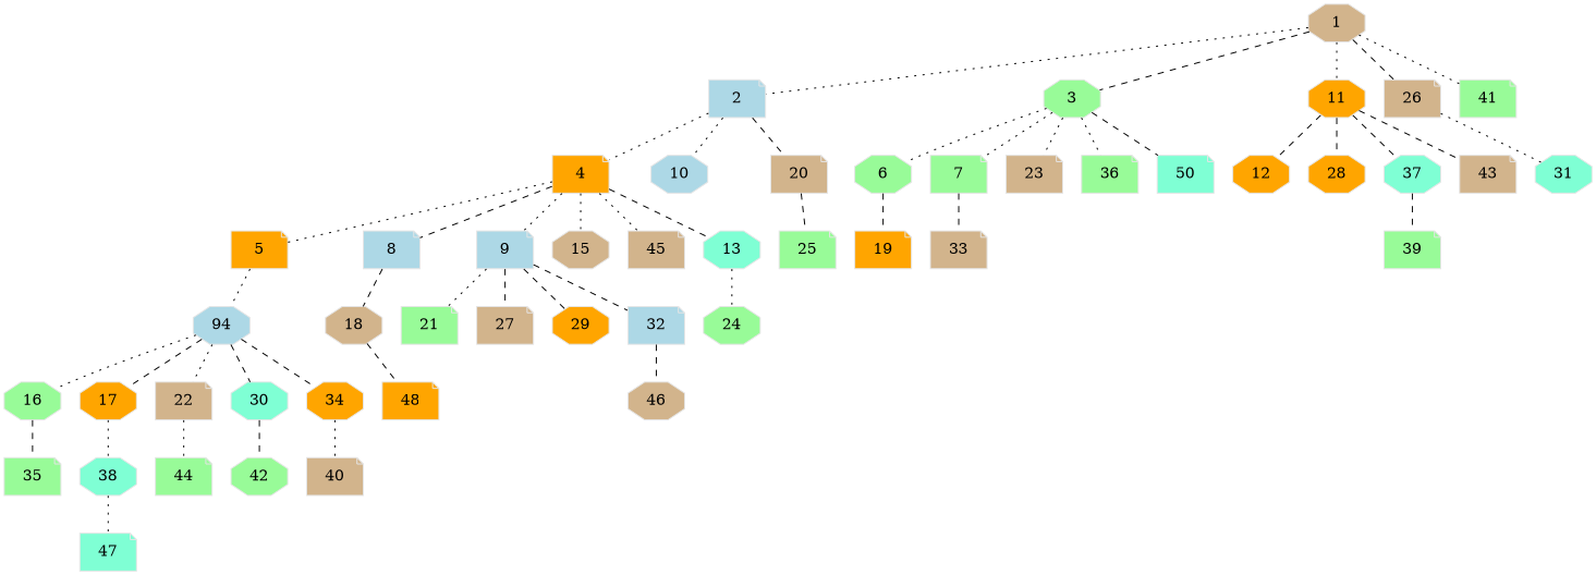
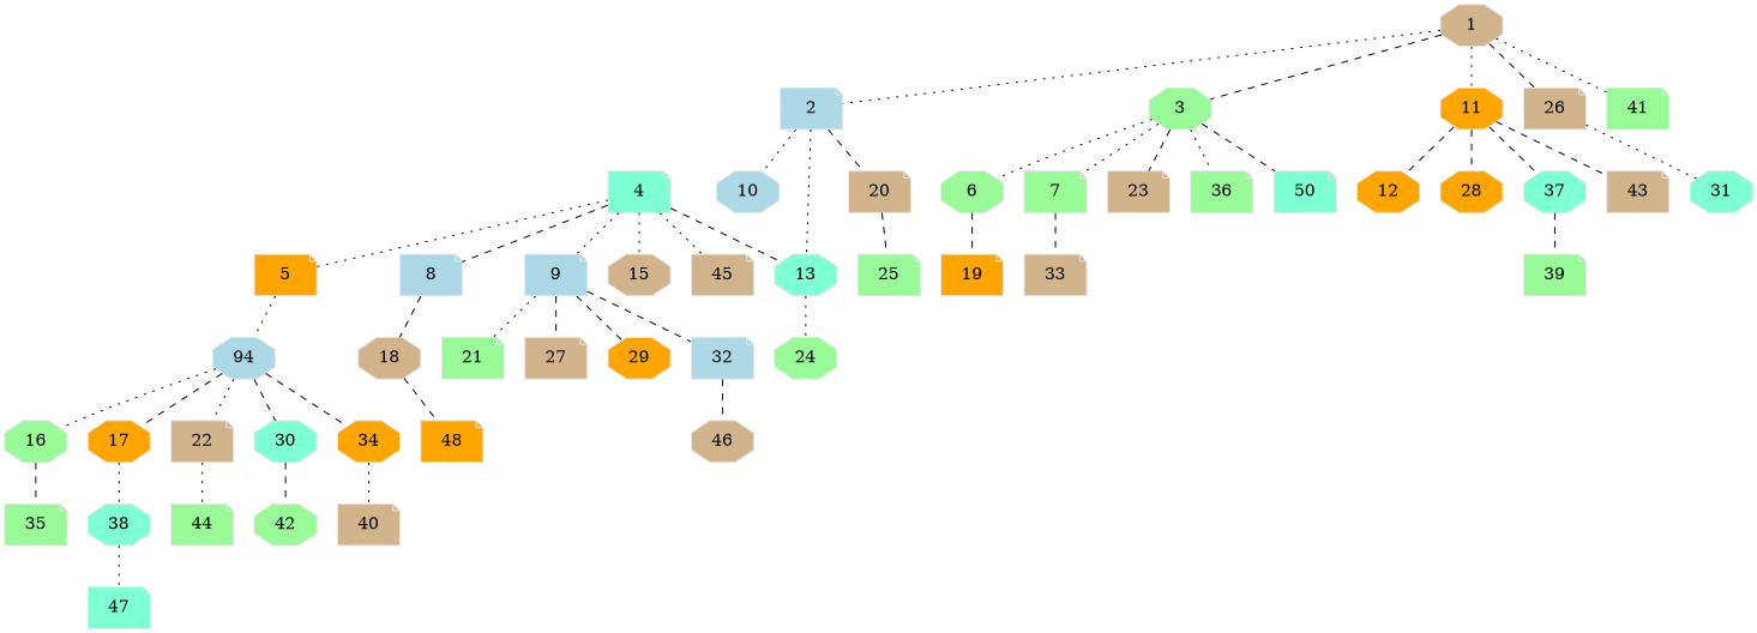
  graph {
    node [color=gray90 fillcolor=tan shape=note style=filled]
    edge [style=dashed]
    1 [shape=octagon]
    2 [fillcolor=lightblue]
    3 [fillcolor=palegreen shape=octagon]
    11 [fillcolor=orange shape=octagon]
    26
    41 [fillcolor=palegreen]
-   4 [fillcolor=orange]
+   4 [fillcolor=aquamarine]
    10 [fillcolor=lightblue shape=octagon]
    20
    6 [fillcolor=palegreen shape=octagon]
    7 [fillcolor=palegreen]
    23
    36 [fillcolor=palegreen]
    50 [fillcolor=aquamarine]
    12 [fillcolor=orange shape=octagon]
    28 [fillcolor=orange shape=octagon]
    37 [fillcolor=aquamarine shape=octagon]
    43
    31 [fillcolor=aquamarine shape=octagon]
    5 [fillcolor=orange]
    8 [fillcolor=lightblue]
    9 [fillcolor=lightblue]
    13 [fillcolor=aquamarine shape=octagon]
    15 [shape=octagon]
    45
    25 [fillcolor=palegreen]
    19 [fillcolor=orange]
    33
    n29 [fillcolor=lightblue label=94 shape=octagon]
    18 [shape=octagon]
    21 [fillcolor=palegreen]
    27
    29 [fillcolor=orange shape=octagon]
    32 [fillcolor=lightblue]
    24 [fillcolor=palegreen shape=octagon]
    16 [fillcolor=palegreen shape=octagon]
    17 [fillcolor=orange shape=octagon]
    22
    30 [fillcolor=aquamarine shape=octagon]
    34 [fillcolor=orange shape=octagon]
    48 [fillcolor=orange]
    46 [shape=octagon]
    39 [fillcolor=palegreen]
    35 [fillcolor=palegreen]
    38 [fillcolor=aquamarine shape=octagon]
    44 [fillcolor=palegreen]
    42 [fillcolor=palegreen shape=octagon]
    40
    47 [fillcolor=aquamarine]
    1 -- 2 [style=dotted]
    1 -- 3
    1 -- 11 [style=dotted]
    1 -- 26
    1 -- 41 [style=dotted]
-   2 -- 4 [style=dotted]
+   2 -- 13 [style=dotted]
    2 -- 10 [style=dotted]
    2 -- 20
    3 -- 6 [style=dotted]
    3 -- 7 [style=dotted]
-   3 -- 23 [style=dotted]
+   3 -- 23
    3 -- 36 [style=dotted]
    3 -- 50
    11 -- 12
    11 -- 28
    11 -- 37
    11 -- 43
    26 -- 31 [style=dotted]
    4 -- 5 [style=dotted]
    4 -- 8
    4 -- 9 [style=dotted]
    4 -- 13
    4 -- 15 [style=dotted]
    4 -- 45 [style=dotted]
    20 -- 25
    6 -- 19
    7 -- 33
    37 -- 39
    5 -- n29 [style=dotted]
    8 -- 18
    9 -- 21 [style=dotted]
    9 -- 27
    9 -- 29
    9 -- 32
    13 -- 24 [style=dotted]
    n29 -- 16 [style=dotted]
    n29 -- 17
    n29 -- 22 [style=dotted]
    n29 -- 30
    n29 -- 34
    18 -- 48
    32 -- 46
    16 -- 35
    17 -- 38 [style=dotted]
    22 -- 44 [style=dotted]
    30 -- 42
    34 -- 40 [style=dotted]
    38 -- 47 [style=dotted]
  }
